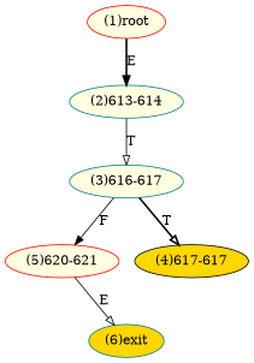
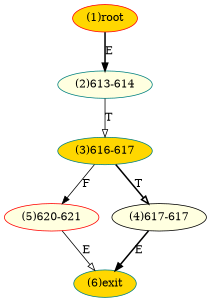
  digraph {
    node [color=teal fillcolor=lightyellow style=filled]
    edge [arrowhead=normal style=bold]
-   n1 [color=red label="(1)root"]
+   n1 [color=red fillcolor=gold label="(1)root"]
    n2 [label="(2)613-614"]
-   n3 [label="(3)616-617"]
+   n3 [fillcolor=gold label="(3)616-617"]
    n4 [color=red label="(5)620-621"]
-   n5 [color=black fillcolor=gold label="(4)617-617"]
+   n5 [color=black label="(4)617-617"]
    n6 [fillcolor=gold label="(6)exit"]
    n1 -> n2 [label=E]
    n2 -> n3 [arrowhead=onormal label=T style=solid]
    n3 -> n4 [label=F style=solid]
    n3 -> n5 [arrowhead=onormal label=T]
    n4 -> n6 [arrowhead=onormal label=E style=solid]
+   n5 -> n6 [label=E]
  }
